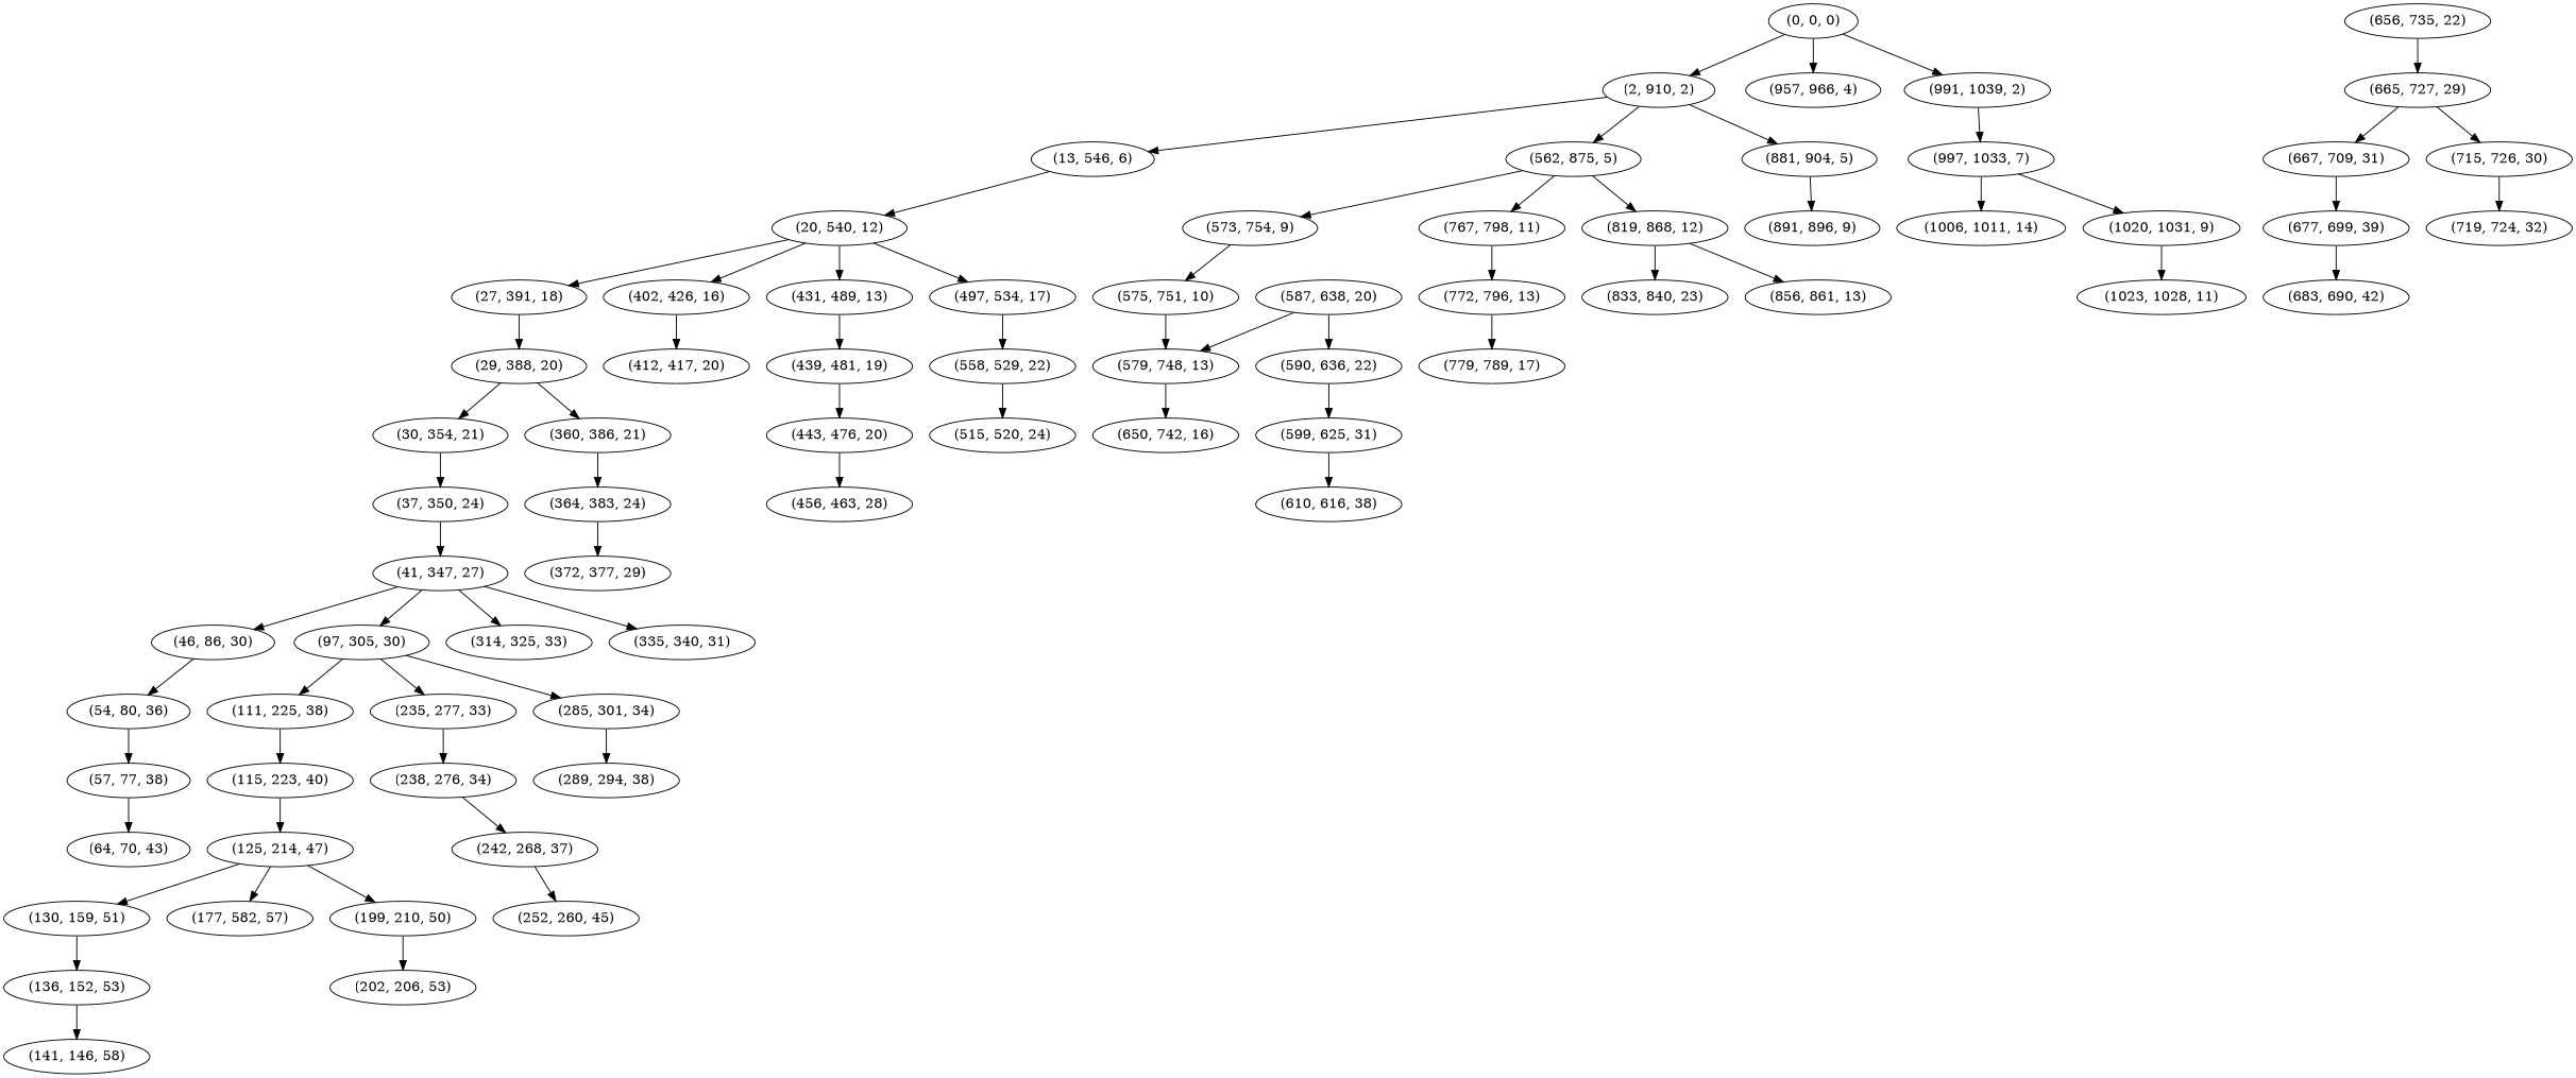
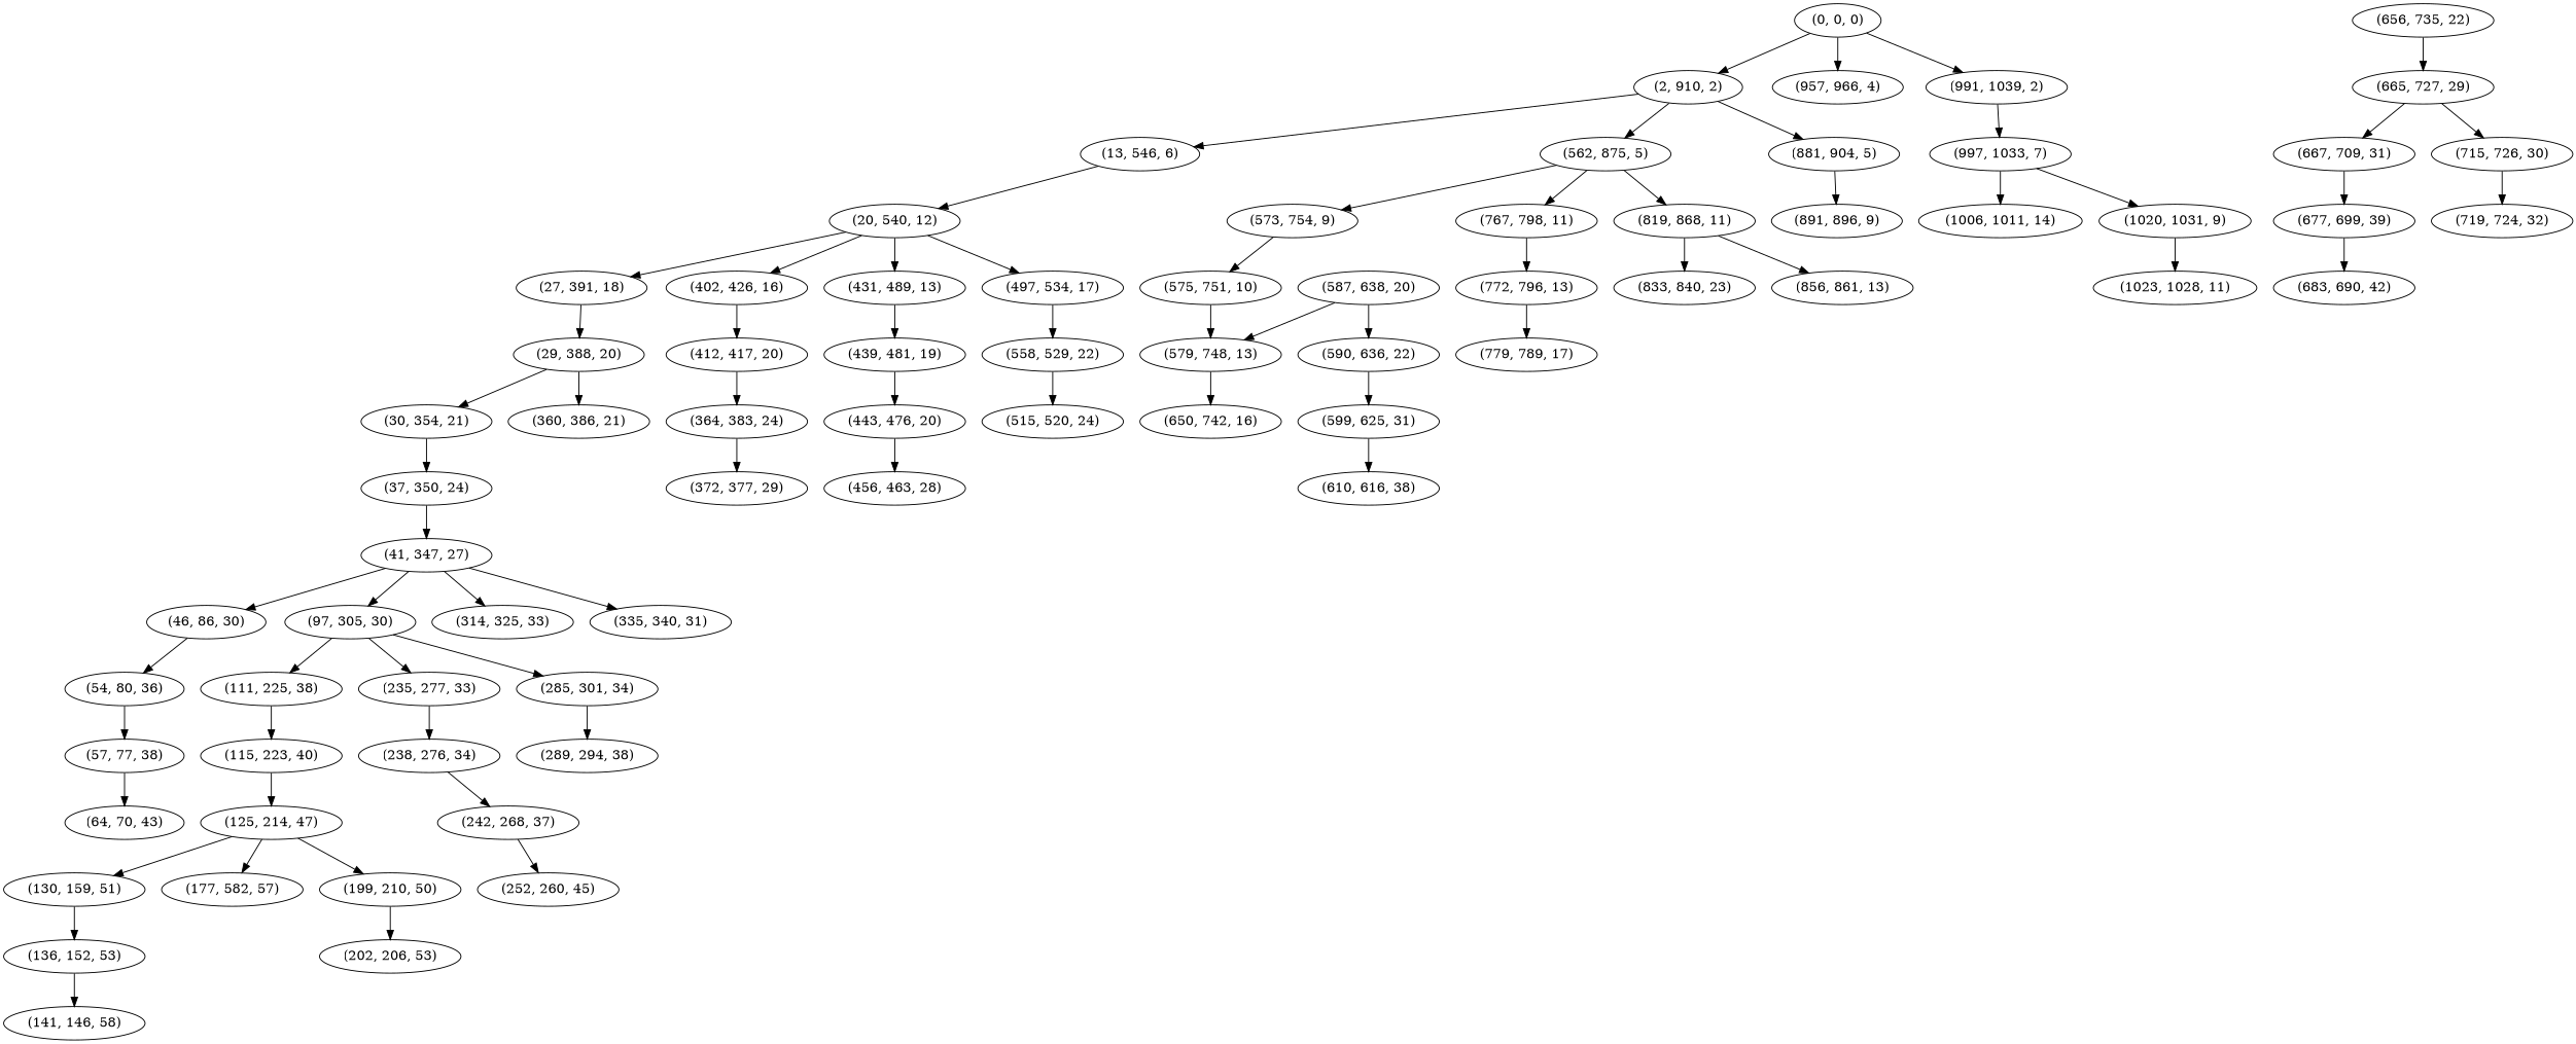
  digraph {
    "(0, 0, 0)"
    "(2, 910, 2)"
    "(957, 966, 4)"
    "(991, 1039, 2)"
    "(13, 546, 6)"
    "(562, 875, 5)"
    "(881, 904, 5)"
    "(997, 1033, 7)"
    "(20, 540, 12)"
    "(573, 754, 9)"
    "(767, 798, 11)"
-   "(819, 868, 11)" [label="(819, 868, 12)"]
+   "(819, 868, 11)"
    "(891, 896, 9)"
    "(27, 391, 18)"
    "(402, 426, 16)"
    "(431, 489, 13)"
    "(497, 534, 17)"
    "(29, 388, 20)"
    "(412, 417, 20)"
    "(439, 481, 19)"
    n21 [label="(558, 529, 22)"]
    "(30, 354, 21)"
    "(360, 386, 21)"
    "(37, 350, 24)"
    "(364, 383, 24)"
    "(41, 347, 27)"
    "(46, 86, 30)"
    "(97, 305, 30)"
    "(314, 325, 33)"
    "(335, 340, 31)"
    "(54, 80, 36)"
    "(111, 225, 38)"
    "(235, 277, 33)"
    "(285, 301, 34)"
    "(57, 77, 38)"
    "(64, 70, 43)"
    "(115, 223, 40)"
    "(238, 276, 34)"
    "(289, 294, 38)"
    "(125, 214, 47)"
    "(130, 159, 51)"
    n42 [label="(177, 582, 57)"]
    "(199, 210, 50)"
    "(136, 152, 53)"
    "(202, 206, 53)"
    "(141, 146, 58)"
    "(242, 268, 37)"
    "(252, 260, 45)"
    "(372, 377, 29)"
    "(443, 476, 20)"
    "(456, 463, 28)"
    "(515, 520, 24)"
    "(575, 751, 10)"
    "(772, 796, 13)"
    "(833, 840, 23)"
    "(856, 861, 13)"
    "(579, 748, 13)"
    "(650, 742, 16)"
    "(587, 638, 20)"
    "(590, 636, 22)"
    "(599, 625, 31)"
    "(610, 616, 38)"
    "(656, 735, 22)"
    "(665, 727, 29)"
    "(667, 709, 31)"
    "(715, 726, 30)"
    "(677, 699, 39)"
    "(719, 724, 32)"
    "(683, 690, 42)"
    "(779, 789, 17)"
    "(1006, 1011, 14)"
    "(1020, 1031, 9)"
    "(1023, 1028, 11)"
    "(0, 0, 0)" -> "(2, 910, 2)"
    "(0, 0, 0)" -> "(957, 966, 4)"
    "(0, 0, 0)" -> "(991, 1039, 2)"
    "(2, 910, 2)" -> "(13, 546, 6)"
    "(2, 910, 2)" -> "(562, 875, 5)"
    "(2, 910, 2)" -> "(881, 904, 5)"
    "(991, 1039, 2)" -> "(997, 1033, 7)"
    "(13, 546, 6)" -> "(20, 540, 12)"
    "(562, 875, 5)" -> "(573, 754, 9)"
    "(562, 875, 5)" -> "(767, 798, 11)"
    "(562, 875, 5)" -> "(819, 868, 11)"
    "(881, 904, 5)" -> "(891, 896, 9)"
    "(997, 1033, 7)" -> "(1006, 1011, 14)"
    "(997, 1033, 7)" -> "(1020, 1031, 9)"
    "(20, 540, 12)" -> "(27, 391, 18)"
    "(20, 540, 12)" -> "(402, 426, 16)"
    "(20, 540, 12)" -> "(431, 489, 13)"
    "(20, 540, 12)" -> "(497, 534, 17)"
    "(573, 754, 9)" -> "(575, 751, 10)"
    "(767, 798, 11)" -> "(772, 796, 13)"
    "(819, 868, 11)" -> "(833, 840, 23)"
    "(819, 868, 11)" -> "(856, 861, 13)"
    "(27, 391, 18)" -> "(29, 388, 20)"
    "(402, 426, 16)" -> "(412, 417, 20)"
    "(431, 489, 13)" -> "(439, 481, 19)"
    "(497, 534, 17)" -> n21
    "(29, 388, 20)" -> "(30, 354, 21)"
    "(29, 388, 20)" -> "(360, 386, 21)"
    "(439, 481, 19)" -> "(443, 476, 20)"
    n21 -> "(515, 520, 24)"
    "(30, 354, 21)" -> "(37, 350, 24)"
-   "(360, 386, 21)" -> "(364, 383, 24)"
+   "(412, 417, 20)" -> "(364, 383, 24)"
    "(37, 350, 24)" -> "(41, 347, 27)"
    "(364, 383, 24)" -> "(372, 377, 29)"
    "(41, 347, 27)" -> "(46, 86, 30)"
    "(41, 347, 27)" -> "(97, 305, 30)"
    "(41, 347, 27)" -> "(314, 325, 33)"
    "(41, 347, 27)" -> "(335, 340, 31)"
    "(46, 86, 30)" -> "(54, 80, 36)"
    "(97, 305, 30)" -> "(111, 225, 38)"
    "(97, 305, 30)" -> "(235, 277, 33)"
    "(97, 305, 30)" -> "(285, 301, 34)"
    "(54, 80, 36)" -> "(57, 77, 38)"
    "(111, 225, 38)" -> "(115, 223, 40)"
    "(235, 277, 33)" -> "(238, 276, 34)"
    "(285, 301, 34)" -> "(289, 294, 38)"
    "(57, 77, 38)" -> "(64, 70, 43)"
    "(115, 223, 40)" -> "(125, 214, 47)"
    "(238, 276, 34)" -> "(242, 268, 37)"
    "(125, 214, 47)" -> "(130, 159, 51)"
    "(125, 214, 47)" -> n42
    "(125, 214, 47)" -> "(199, 210, 50)"
    "(130, 159, 51)" -> "(136, 152, 53)"
    "(199, 210, 50)" -> "(202, 206, 53)"
    "(136, 152, 53)" -> "(141, 146, 58)"
    "(242, 268, 37)" -> "(252, 260, 45)"
    "(443, 476, 20)" -> "(456, 463, 28)"
    "(575, 751, 10)" -> "(579, 748, 13)"
    "(772, 796, 13)" -> "(779, 789, 17)"
    "(579, 748, 13)" -> "(650, 742, 16)"
    "(587, 638, 20)" -> "(579, 748, 13)"
    "(587, 638, 20)" -> "(590, 636, 22)"
    "(590, 636, 22)" -> "(599, 625, 31)"
    "(599, 625, 31)" -> "(610, 616, 38)"
    "(656, 735, 22)" -> "(665, 727, 29)"
    "(665, 727, 29)" -> "(667, 709, 31)"
    "(665, 727, 29)" -> "(715, 726, 30)"
    "(667, 709, 31)" -> "(677, 699, 39)"
    "(715, 726, 30)" -> "(719, 724, 32)"
    "(677, 699, 39)" -> "(683, 690, 42)"
    "(1020, 1031, 9)" -> "(1023, 1028, 11)"
  }
